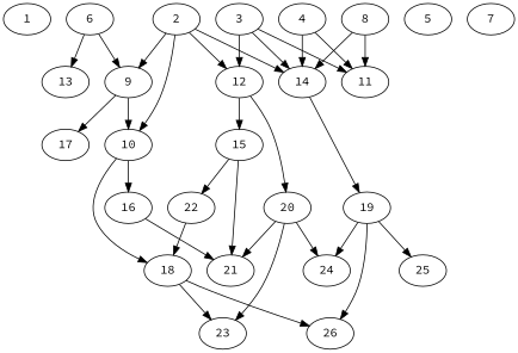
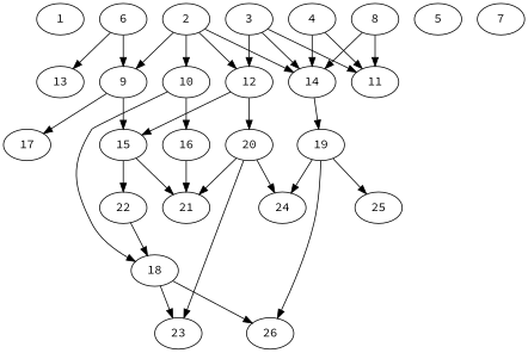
  digraph {
    fontname="Source Code Pro"
    node [alpha=0.17 fontname="Source Code Pro"]
    edge [fontname="Source Code Pro"]
    1 [alpha=0.13 expect_size=89224491342657224704]
    2 [expect_size=117186006873676972032]
    9 [alpha=0.16 expect_size=2988286469265947]
    10 [alpha=0.01 expect_size=97159574066485568]
    12 [alpha=0.08 expect_size=1749649521876777]
    14 [alpha=0.19 expect_size=5957147776487034]
    15 [alpha=0.01 expect_size=194598040936382464000]
    17 [expect_size=344743838122246144]
    16 [alpha=0.16 expect_size=8870657337869973]
    18 [alpha=0.14 expect_size=1277735226332641]
    20 [alpha=0.18 expect_size=28727506701258836]
    19 [alpha=0.02 expect_size=118769580283898363904]
    21 [alpha=0.03 expect_size=6430399197047947264]
    22 [alpha=0.05 expect_size=24674401018882031616]
    26 [alpha=0.12 expect_size=203069699735437705216]
    23 [alpha=0.03 expect_size=31553580184752881664]
    24 [alpha=0.18 expect_size=5520956304729004]
    25 [alpha=0.00 expect_size=75662683105361133568]
    3 [expect_size=10579602952620822]
    11 [alpha=0.01 expect_size=13066672845361250304]
    4 [alpha=0.10 expect_size=442613651992950464]
    5 [alpha=0.04 expect_size=987527608704505]
    6 [alpha=0.04 expect_size=1610308195674695]
    13 [alpha=0.14 expect_size=306667169510046016]
    7 [alpha=0.00 expect_size=74877642049167]
    8 [expect_size=4458050224128000000]
    2 -> 9
    2 -> 10
    2 -> 12
    2 -> 14
-   9 -> 10
+   9 -> 15
    9 -> 17
    10 -> 16
    10 -> 18
    12 -> 15
    12 -> 20
    14 -> 19
    15 -> 21
    15 -> 22
    16 -> 21
    18 -> 26
    18 -> 23
    20 -> 21
    20 -> 23
    20 -> 24
    19 -> 26
    19 -> 24
    19 -> 25
    22 -> 18
    3 -> 12
    3 -> 14
    3 -> 11
    4 -> 14
    4 -> 11
    6 -> 9
    6 -> 13
    8 -> 14
    8 -> 11
  }
